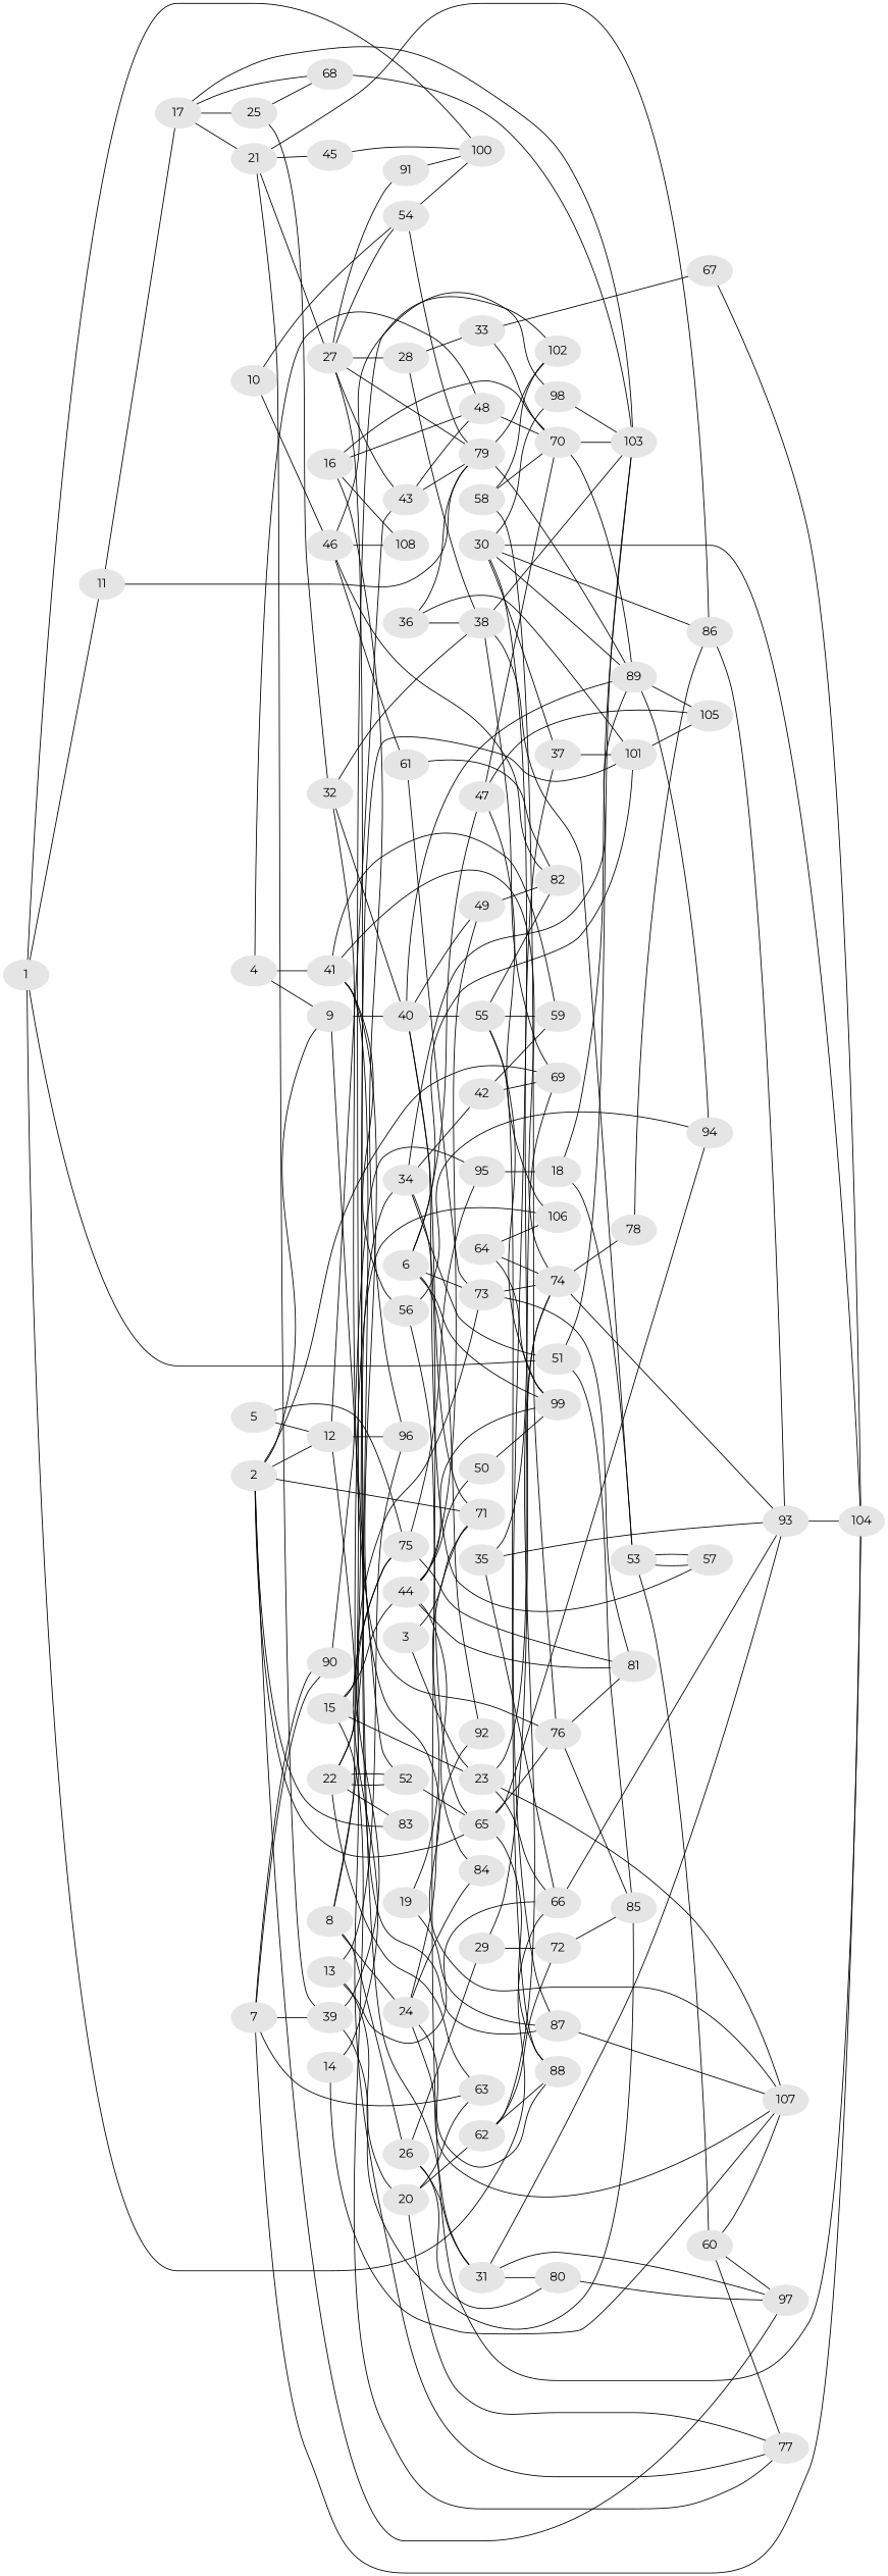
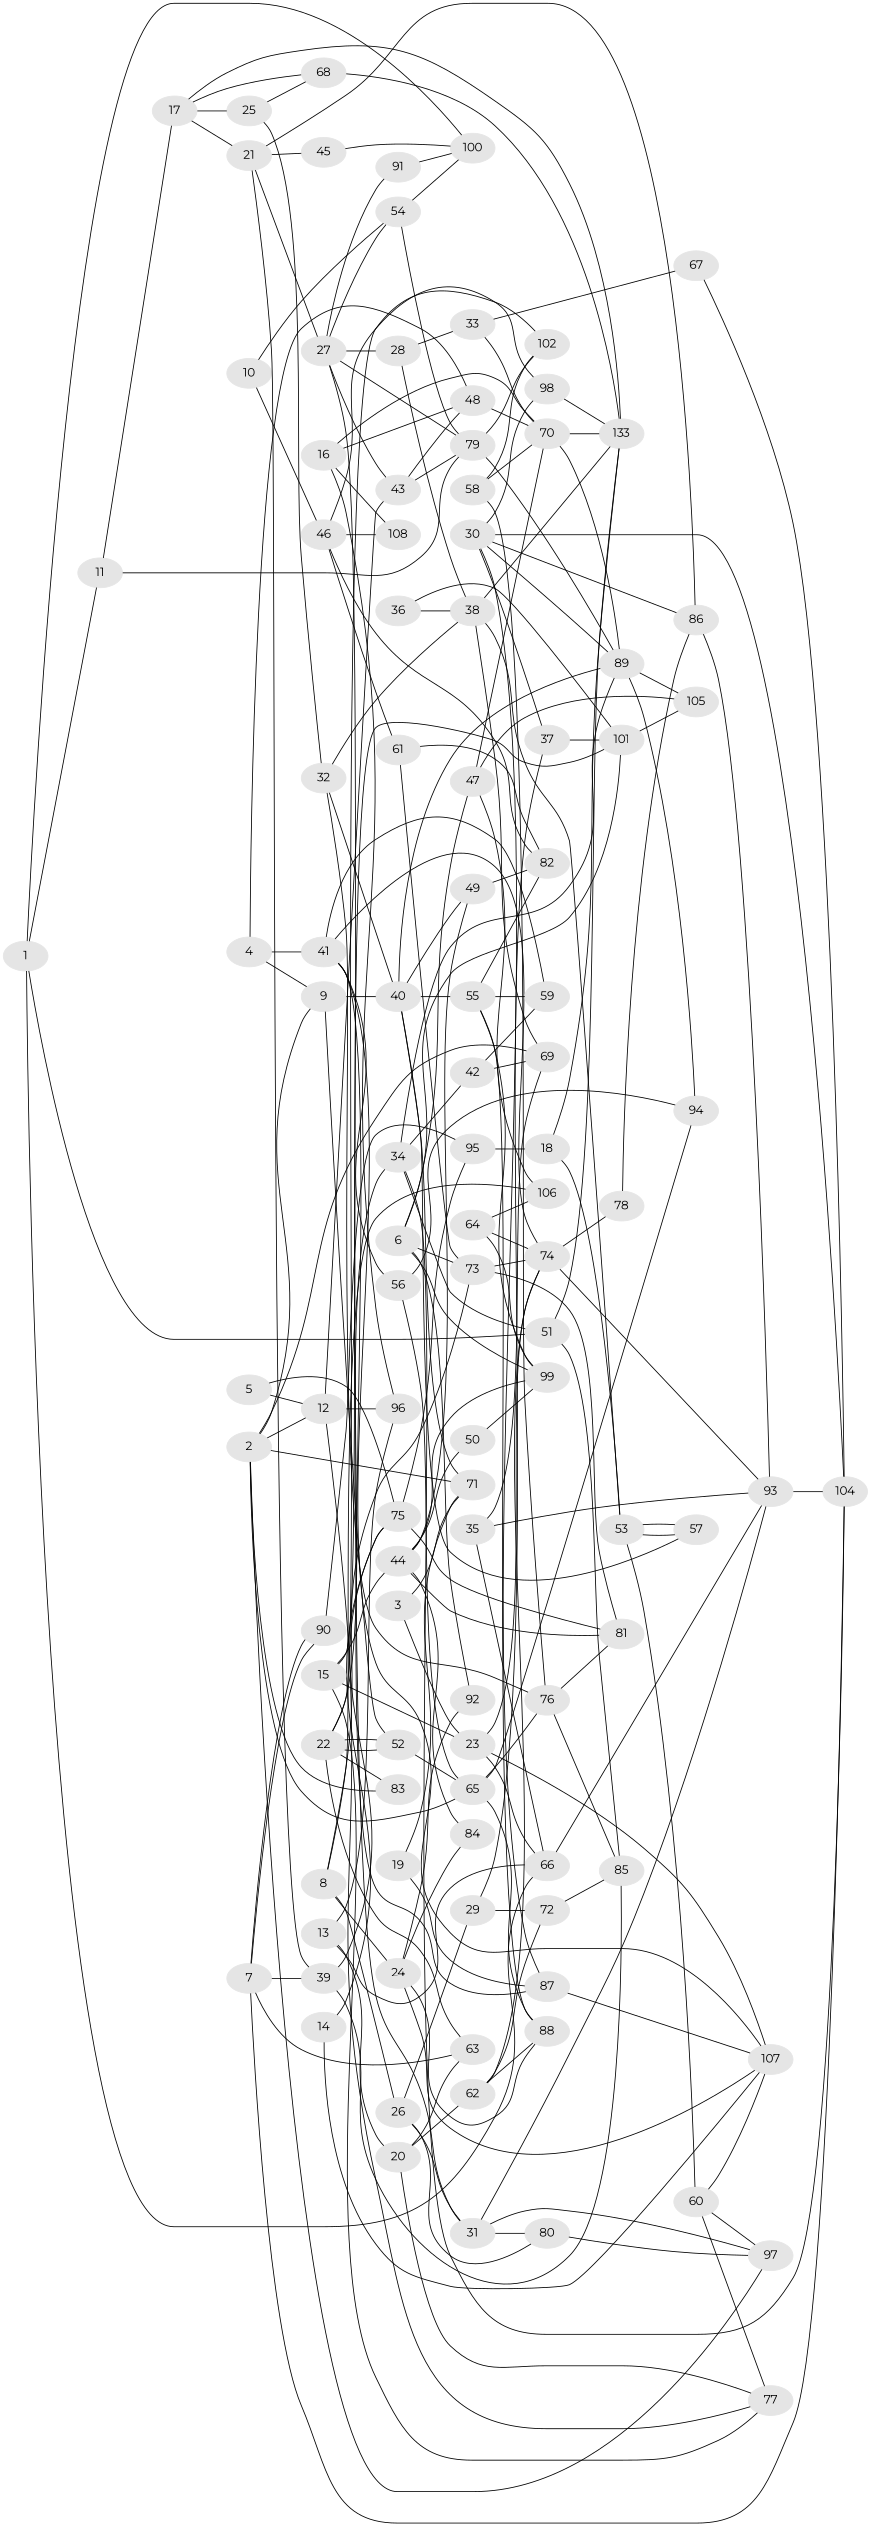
  graph {
    fontname=Montserrat
    rankdir=LR
    node [color=gray90 fontname=Montserrat style=filled]
    edge [fontname=Montserrat]
    1
    11
    51
    66
    100
    17
    79
-   103
+   103 [label=133]
    85
    93
    2
    9
    12
    65
    69
    71
    83
    97
    40
    52
    43
    77
    96
    88
    76
    94
    3
    23
    107
    74
    4
    41
    48
    87
    56
    59
    70
    5
    75
    81
    95
    6
    47
    73
    92
    99
    101
    106
    105
    7
    39
    63
    90
    104
    8
    24
    26
    84
    29
    31
    80
    89
    49
    55
    57
    10
    46
    54
    108
    98
    61
    82
    21
    25
    68
    102
    13
    20
    62
    14
    15
    44
    50
    16
    27
    45
    86
    32
    18
    53
    60
    19
    72
    28
    91
    22
    34
    42
    78
    38
    37
    33
    67
    30
    35
    36
    58
    64
    1 -- 11
    1 -- 51
    1 -- 66
    1 -- 100
    11 -- 17
    11 -- 79
    51 -- 103
    51 -- 85
    66 -- 93
    17 -- 103
    17 -- 21
    17 -- 25
    17 -- 68
    79 -- 89
    79 -- 102
    93 -- 104
    2 -- 9
    2 -- 12
    2 -- 65
    2 -- 69
    2 -- 71
    2 -- 83
    2 -- 97
    9 -- 40
    9 -- 52
    12 -- 43
    12 -- 77
    12 -- 96
    65 -- 88
    65 -- 76
    65 -- 94
    40 -- 71
    40 -- 89
    40 -- 49
    40 -- 55
    40 -- 57
    52 -- 65
    43 -- 79
    43 -- 48
    76 -- 85
    76 -- 81
    3 -- 71
    3 -- 23
    23 -- 66
    23 -- 107
    23 -- 74
    74 -- 93
    74 -- 78
    4 -- 9
    4 -- 41
    4 -- 48
    41 -- 107
    41 -- 74
    41 -- 87
    41 -- 56
    41 -- 59
    48 -- 70
    87 -- 107
    56 -- 65
    56 -- 94
    70 -- 103
    70 -- 89
    5 -- 12
    5 -- 75
    75 -- 81
    75 -- 95
    95 -- 18
    6 -- 47
    6 -- 73
    6 -- 92
    6 -- 99
    6 -- 101
    47 -- 70
    47 -- 106
    47 -- 105
    73 -- 74
    73 -- 81
    101 -- 105
    7 -- 39
    7 -- 63
    7 -- 90
    7 -- 90
    7 -- 104
    39 -- 85
    39 -- 75
    90 -- 95
    8 -- 73
    8 -- 106
    8 -- 24
    8 -- 26
    24 -- 88
    24 -- 107
    24 -- 92
    24 -- 84
    26 -- 29
    26 -- 31
    26 -- 80
    29 -- 72
    29 -- 37
    31 -- 93
    31 -- 97
    31 -- 80
    80 -- 97
    89 -- 94
    89 -- 105
    49 -- 82
    55 -- 88
    55 -- 59
    55 -- 99
    55 -- 82
    10 -- 46
    10 -- 54
    46 -- 108
    46 -- 98
    46 -- 61
    46 -- 82
    54 -- 100
    54 -- 79
    98 -- 103
    61 -- 73
    61 -- 82
    21 -- 39
    21 -- 27
    21 -- 45
    21 -- 86
    25 -- 68
    25 -- 32
    68 -- 103
    13 -- 66
    13 -- 96
    13 -- 20
    20 -- 77
    20 -- 63
    20 -- 62
    62 -- 88
    62 -- 74
    62 -- 72
    14 -- 107
    14 -- 75
    15 -- 77
    15 -- 23
    15 -- 101
    15 -- 44
    44 -- 81
    44 -- 99
    44 -- 84
    44 -- 49
    44 -- 50
    50 -- 99
    16 -- 96
    16 -- 48
    16 -- 70
    16 -- 108
    27 -- 79
    27 -- 43
    27 -- 31
    27 -- 54
    27 -- 28
    27 -- 91
    45 -- 100
    86 -- 93
    32 -- 40
    32 -- 76
    32 -- 38
    18 -- 103
    18 -- 53
    53 -- 57
    53 -- 57
    53 -- 60
    60 -- 97
    60 -- 77
    60 -- 107
    19 -- 71
    19 -- 87
    72 -- 85
    28 -- 38
    28 -- 33
    91 -- 100
    22 -- 83
    22 -- 52
    22 -- 52
    22 -- 63
    22 -- 102
    22 -- 34
    34 -- 51
    34 -- 104
    34 -- 89
    34 -- 42
    42 -- 69
    42 -- 59
    78 -- 86
    38 -- 103
    38 -- 69
    38 -- 53
    37 -- 101
    33 -- 70
    33 -- 67
    67 -- 104
    30 -- 87
    30 -- 104
    30 -- 89
    30 -- 98
    30 -- 86
    30 -- 37
    35 -- 66
    35 -- 93
    35 -- 69
-   36 -- 79
    36 -- 101
    36 -- 38
    58 -- 76
    58 -- 70
    58 -- 102
    64 -- 74
    64 -- 99
    64 -- 106
  }
